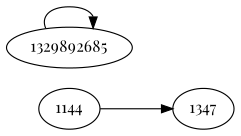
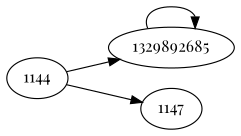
  digraph {
    fontname="Playfair Display"
    rankdir=LR
    node [fontname="Playfair Display"]
    edge [fontname="Playfair Display"]
    1144
    1329892685
-   1147 [label=1347]
+   1147
+   1144 -> 1329892685
    1144 -> 1147
    1329892685 -> 1329892685
  }
